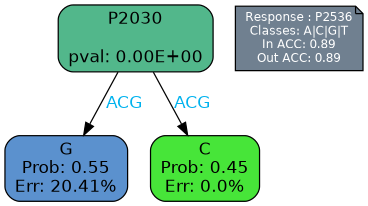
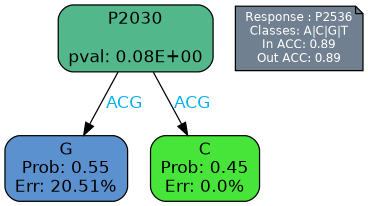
  digraph {
    ranksep=equally
    splines=polylines
    node [color=black fontname=helvetica shape=box style="filled, rounded"]
    edge [fontcolor=deepskyblue2 fontname=helvetica]
-   n1 [fillcolor="#5b91ce" label="G\nProb: 0.55\nErr: 20.41%"]
+   n1 [fillcolor="#5b91ce" label="G\nProb: 0.55\nErr: 20.51%"]
    n2 [fillcolor="#47e539" label="C\nProb: 0.45\nErr: 0.0%"]
    n3 [align=left fillcolor=slategray fontcolor=white fontsize=10 label="Response : P2536\nClasses: A|C|G|T\nIn ACC: 0.89\nOut ACC: 0.89\n" shape=note style=filled]
-   n4 [fillcolor="#52b78b" label="P2030\n\npval: 0.00E+00"]
+   n4 [fillcolor="#52b78b" label="P2030\n\npval: 0.08E+00"]
    subgraph sub_1 {
      rank=same
      n1
      n2
    }
    subgraph sub_2 {
      rank=same
      n3
      n4
    }
    n4 -> n1 [label=ACG]
    n4 -> n2 [label=ACG]
  }
